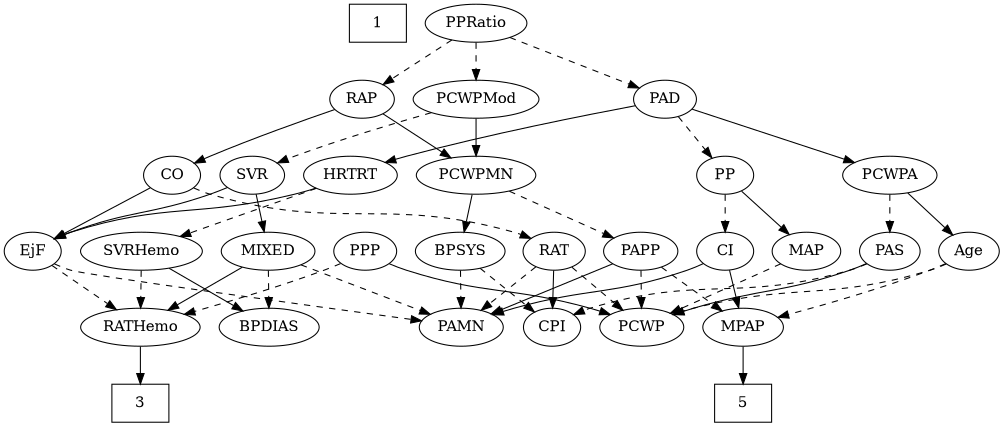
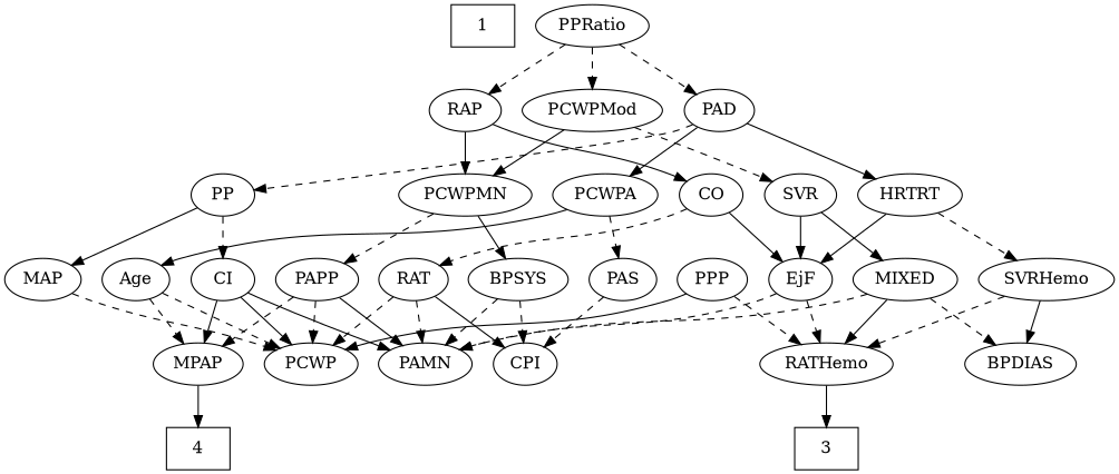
  strict digraph {
    edge [style=dashed]
    1 [height=0.5 shape=box width=0.75]
    3 [height=0.5 shape=box width=0.75]
-   5 [height=0.5 shape=box width=0.75]
+   5 [height=0.5 shape=box width=0.75 label=4]
    Age [height=0.5 width=0.75]
    MPAP [height=0.5 width=0.97491]
    PCWP [height=0.5 width=0.97491]
    EjF [height=0.5 width=0.75]
    PAMN [height=0.5 width=1.011]
    RATHemo [height=0.5 width=1.3721]
    RAP [height=0.5 width=0.77632]
    CO [height=0.5 width=0.75]
    PCWPMN [height=0.5 width=1.3902]
    RAT [height=0.5 width=0.75827]
    BPSYS [height=0.5 width=1.0471]
    PAPP [height=0.5 width=0.88464]
    MIXED [height=0.5 width=1.1193]
    BPDIAS [height=0.5 width=1.1735]
    CPI [height=0.5 width=0.75]
    PAD [height=0.5 width=0.79437]
    PCWPA [height=0.5 width=1.1555]
    PP [height=0.5 width=0.75]
    HRTRT [height=0.5 width=1.1013]
    PAS [height=0.5 width=0.75]
    MAP [height=0.5 width=0.84854]
    CI [height=0.5 width=0.75]
    SVRHemo [height=0.5 width=1.3902]
    PPP [height=0.5 width=0.75]
    SVR [height=0.5 width=0.77632]
    PCWPMod [height=0.5 width=1.4443]
    PPRatio [height=0.5 width=1.1013]
    Age -> MPAP
    Age -> PCWP
    MPAP -> 5 [style=solid]
    EjF -> PAMN
    EjF -> RATHemo
    RATHemo -> 3 [style=solid]
    RAP -> CO [style=solid]
    RAP -> PCWPMN [style=solid]
    CO -> EjF [style=solid]
    CO -> RAT
    PCWPMN -> BPSYS [style=solid]
    PCWPMN -> PAPP
    RAT -> PCWP
    RAT -> PAMN
    RAT -> CPI [style=solid]
    BPSYS -> PAMN
    BPSYS -> CPI
    PAPP -> MPAP
    PAPP -> PCWP
    PAPP -> PAMN [style=solid]
    MIXED -> PAMN
    MIXED -> RATHemo [style=solid]
    MIXED -> BPDIAS
    PAD -> PCWPA [style=solid]
    PAD -> PP
    PAD -> HRTRT [style=solid]
    PCWPA -> Age [style=solid]
    PCWPA -> PAS
    PP -> MAP [style=solid]
    PP -> CI
    HRTRT -> EjF [style=solid]
    HRTRT -> SVRHemo
-   PAS -> PCWP [style=solid]
+   CI -> PCWP [style=solid]
    PAS -> CPI
    MAP -> PCWP
    CI -> MPAP [style=solid]
    CI -> PAMN [style=solid]
    SVRHemo -> RATHemo
    SVRHemo -> BPDIAS [style=solid]
    PPP -> PCWP [style=solid]
    PPP -> RATHemo
    SVR -> EjF [style=solid]
    SVR -> MIXED [style=solid]
    PCWPMod -> PCWPMN [style=solid]
    PCWPMod -> SVR
    PPRatio -> RAP
    PPRatio -> PAD
    PPRatio -> PCWPMod
  }
